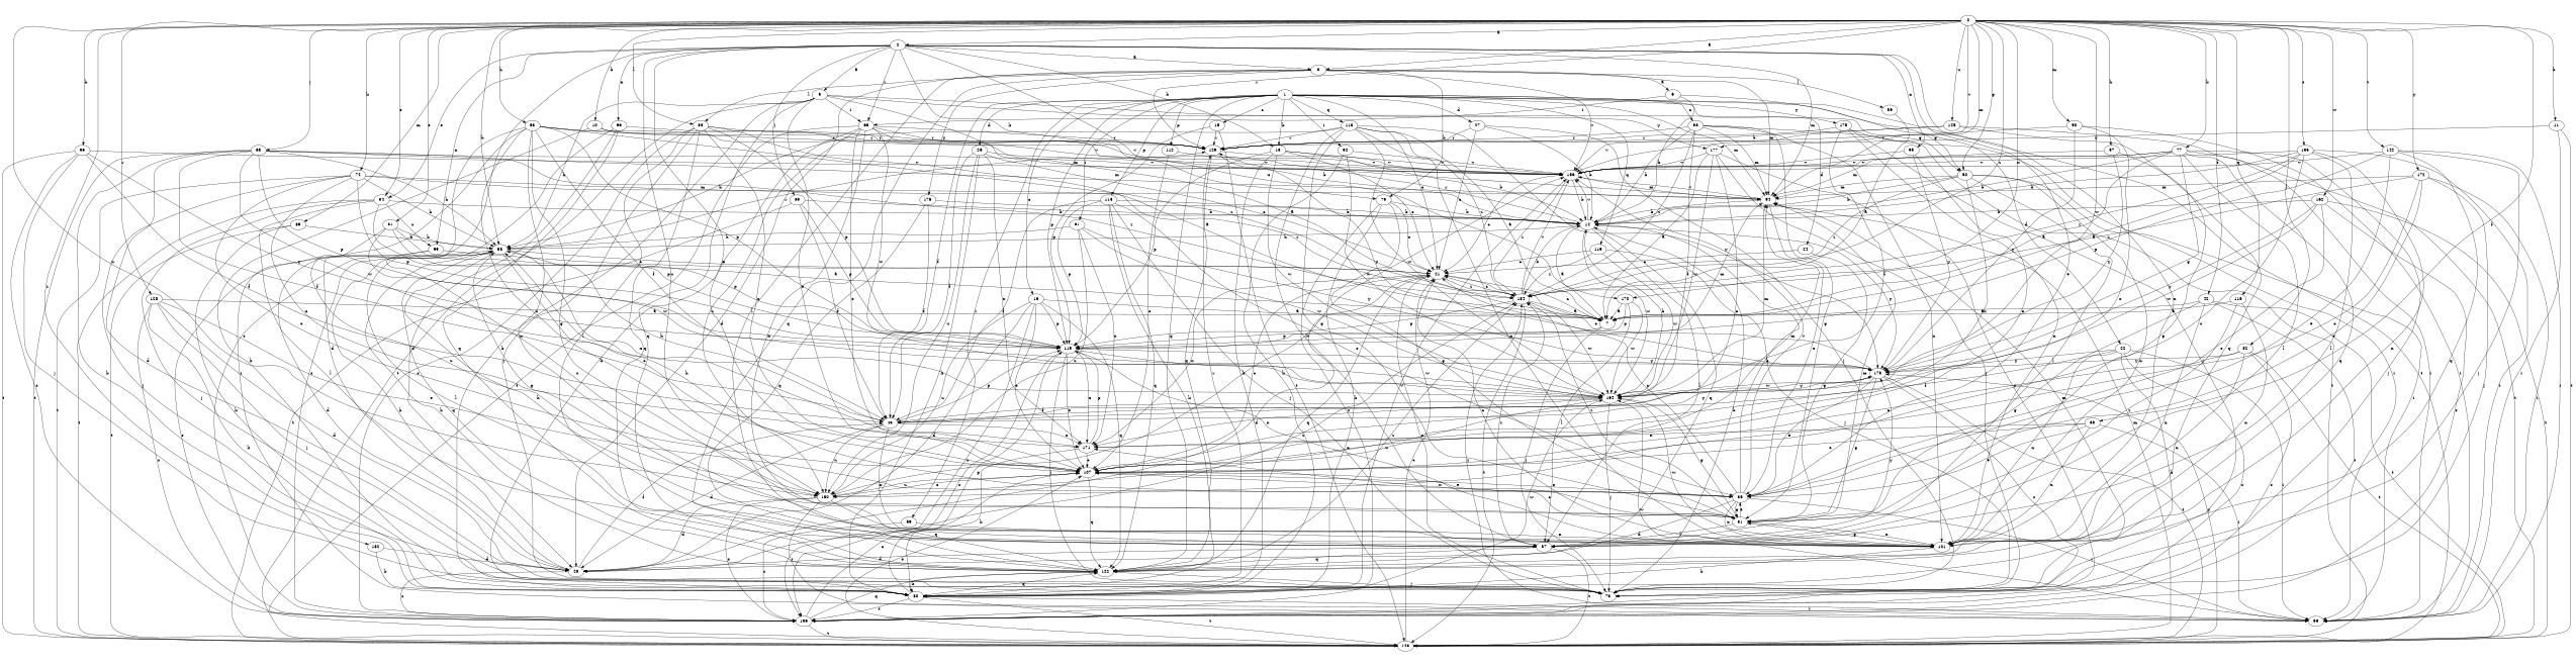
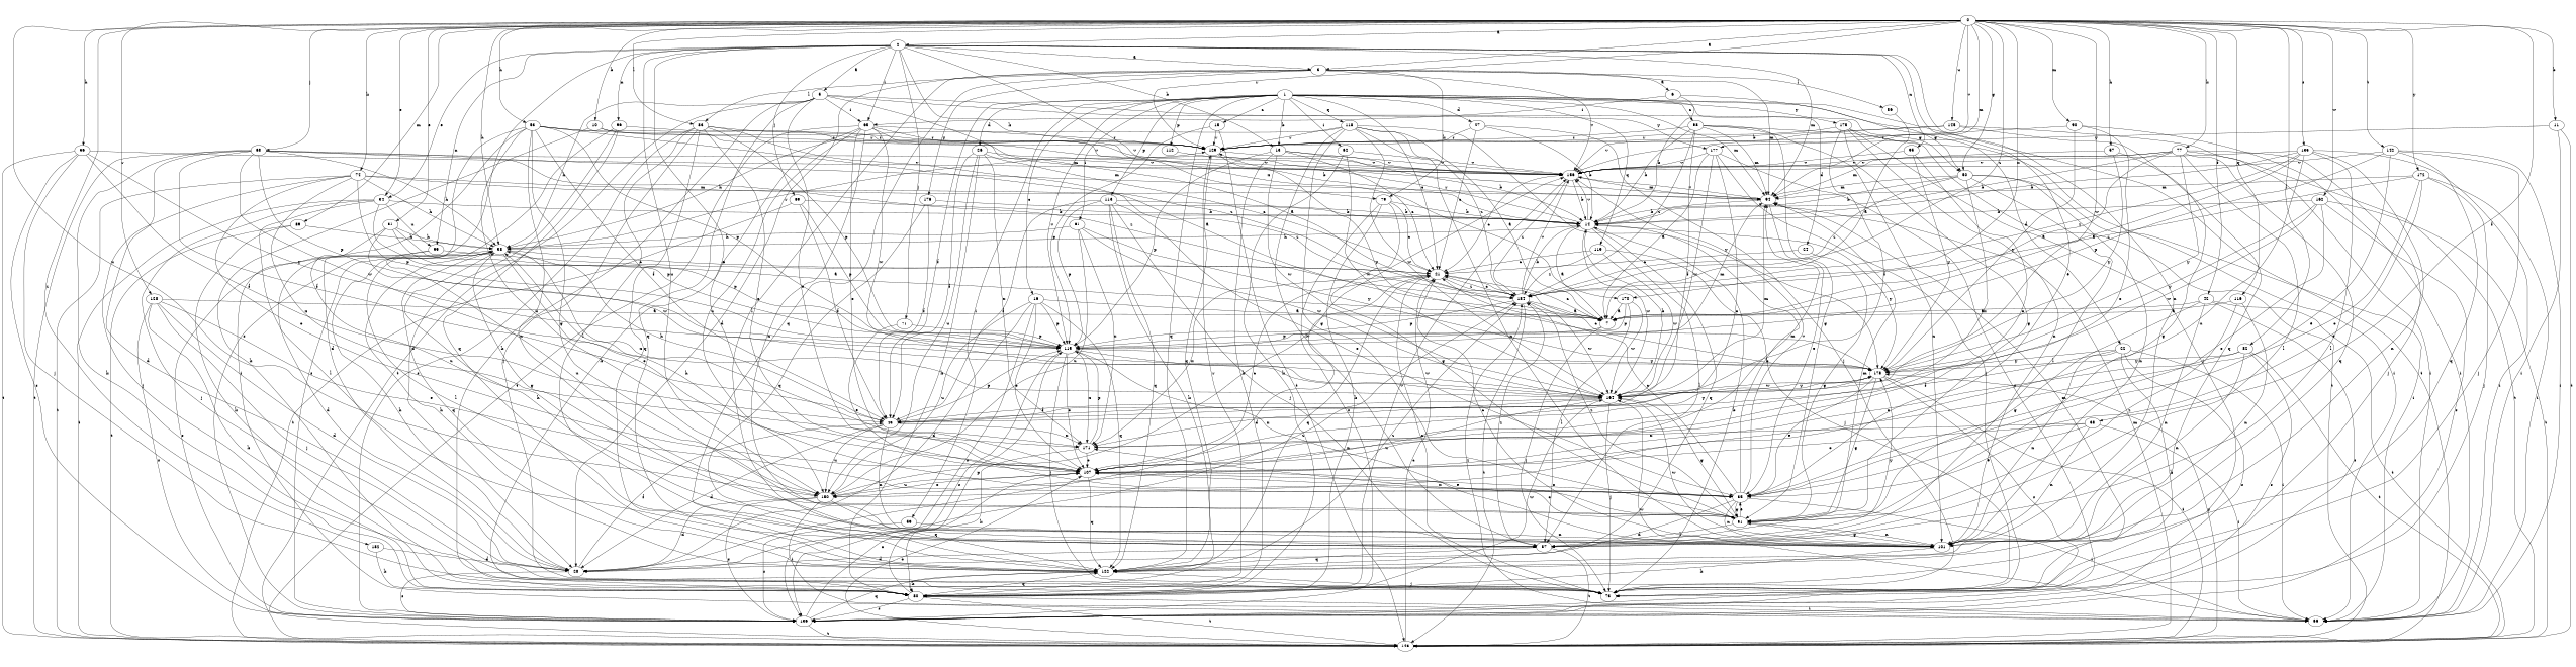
  strict digraph {
    0
    2
    3
    10
    11
    31
    34
    38
    42
    50
    53
    56
    57
    58
    68
    74
    77
    82
    83
    89
    90
    94
    116
    128
    129
    135
    142
    145
    150
    156
    162
    164
    170
    172
    182
    184
    13
    5
    35
    65
    69
+   71
    79
    95
    96
    99
    101
    107
    136
    122
    6
    28
    86
    87
    176
    80
    143
    177
    66
    115
    7
    14
    73
    171
    51
    43
    178
    21
    1
    15
    16
    n72 [label=98]
    22
    24
    26
    27
    59
    61
    62
    112
    113
    118
    119
    175
    0 -> 2 [label=a]
    0 -> 3 [label=a]
    0 -> 10 [label=b]
    0 -> 11 [label=b]
    0 -> 31 [label=e]
    0 -> 34 [label=e]
    0 -> 38 [label=f]
    0 -> 42 [label=f]
    0 -> 50 [label=g]
    0 -> 53 [label=h]
    0 -> 56 [label=h]
    0 -> 57 [label=h]
    0 -> 58 [label=h]
    0 -> 68 [label=j]
    0 -> 74 [label=k]
    0 -> 77 [label=k]
    0 -> 82 [label=l]
    0 -> 83 [label=l]
    0 -> 89 [label=m]
    0 -> 90 [label=m]
    0 -> 94 [label=m]
    0 -> 116 [label=q]
    0 -> 128 [label=r]
    0 -> 129 [label=r]
    0 -> 135 [label=s]
    0 -> 142 [label=t]
    0 -> 145 [label=u]
    0 -> 150 [label=u]
    0 -> 156 [label=v]
    0 -> 162 [label=w]
    0 -> 164 [label=w]
    0 -> 170 [label=x]
    0 -> 172 [label=y]
    0 -> 182 [label=z]
    0 -> 184 [label=z]
    2 -> 3 [label=a]
    2 -> 34 [label=e]
    2 -> 94 [label=m]
    2 -> 150 [label=u]
    2 -> 170 [label=x]
    2 -> 13 [label=b]
    2 -> 5 [label=a]
    2 -> 35 [label=e]
    2 -> 65 [label=i]
    2 -> 69 [label=j]
+   2 -> 71 [label=j]
    2 -> 79 [label=k]
    2 -> 95 [label=n]
    2 -> 96 [label=n]
    2 -> 99 [label=n]
    2 -> 101 [label=n]
    2 -> 107 [label=o]
    2 -> 136 [label=s]
    3 -> 83 [label=l]
    3 -> 94 [label=m]
    3 -> 156 [label=v]
    3 -> 79 [label=k]
    3 -> 122 [label=q]
    3 -> 6 [label=a]
    3 -> 28 [label=d]
    3 -> 86 [label=l]
    3 -> 87 [label=l]
    3 -> 176 [label=y]
    10 -> 129 [label=r]
    10 -> 156 [label=v]
    10 -> 80 [label=k]
    11 -> 143 [label=t]
    11 -> 177 [label=y]
    11 -> 66 [label=i]
    31 -> 58 [label=h]
    31 -> 150 [label=u]
    31 -> 164 [label=w]
    31 -> 115 [label=p]
    31 -> 7 [label=a]
    34 -> 99 [label=u]
    34 -> 87 [label=l]
    34 -> 143 [label=t]
    34 -> 115 [label=p]
    34 -> 14 [label=b]
    34 -> 73 [label=j]
    38 -> 35 [label=e]
    38 -> 101 [label=n]
    38 -> 107 [label=o]
    38 -> 66 [label=i]
    38 -> 171 [label=x]
    42 -> 101 [label=n]
    42 -> 136 [label=s]
    42 -> 143 [label=t]
    42 -> 7 [label=a]
    42 -> 51 [label=g]
    50 -> 94 [label=m]
    50 -> 184 [label=z]
    50 -> 101 [label=n]
    50 -> 87 [label=l]
    50 -> 66 [label=i]
    50 -> 14 [label=b]
    50 -> 171 [label=x]
    53 -> 94 [label=m]
    53 -> 129 [label=r]
    53 -> 150 [label=u]
    53 -> 184 [label=z]
    53 -> 101 [label=n]
    53 -> 28 [label=d]
    53 -> 66 [label=i]
    53 -> 115 [label=p]
    53 -> 51 [label=g]
    53 -> 43 [label=f]
    56 -> 156 [label=v]
    56 -> 136 [label=s]
    56 -> 143 [label=t]
    56 -> 73 [label=j]
    56 -> 43 [label=f]
    56 -> 178 [label=y]
    57 -> 156 [label=v]
    57 -> 51 [label=g]
    57 -> 178 [label=y]
    58 -> 129 [label=r]
    58 -> 107 [label=o]
    58 -> 136 [label=s]
    58 -> 122 [label=q]
    58 -> 87 [label=l]
    58 -> 171 [label=x]
    58 -> 51 [label=g]
    58 -> 21 [label=c]
    68 -> 58 [label=h]
    68 -> 94 [label=m]
    68 -> 156 [label=v]
    68 -> 164 [label=w]
    68 -> 184 [label=z]
    68 -> 28 [label=d]
    68 -> 80 [label=k]
    68 -> 143 [label=t]
    68 -> 115 [label=p]
    68 -> 43 [label=f]
    74 -> 58 [label=h]
    74 -> 94 [label=m]
    74 -> 184 [label=z]
    74 -> 107 [label=o]
    74 -> 143 [label=t]
    74 -> 115 [label=p]
    74 -> 73 [label=j]
    74 -> 171 [label=x]
    77 -> 94 [label=m]
    77 -> 156 [label=v]
    77 -> 122 [label=q]
    77 -> 87 [label=l]
    77 -> 143 [label=t]
    77 -> 7 [label=a]
    77 -> 14 [label=b]
    77 -> 73 [label=j]
-   77 -> 178 [label=g]
+   77 -> 178 [label=y]
    82 -> 101 [label=n]
    82 -> 107 [label=o]
    82 -> 136 [label=s]
    82 -> 143 [label=t]
    82 -> 178 [label=y]
    83 -> 129 [label=r]
    83 -> 107 [label=o]
    83 -> 136 [label=s]
    83 -> 122 [label=q]
    83 -> 87 [label=l]
    83 -> 115 [label=p]
    83 -> 7 [label=a]
    83 -> 73 [label=j]
    89 -> 58 [label=h]
    89 -> 80 [label=k]
    89 -> 143 [label=t]
    90 -> 129 [label=r]
    90 -> 107 [label=o]
    90 -> 66 [label=i]
    90 -> 178 [label=y]
    94 -> 156 [label=v]
    94 -> 35 [label=e]
    94 -> 14 [label=b]
    116 -> 101 [label=n]
    116 -> 7 [label=a]
    116 -> 51 [label=z]
    128 -> 35 [label=e]
    128 -> 136 [label=s]
    128 -> 28 [label=d]
    128 -> 80 [label=k]
    128 -> 7 [label=a]
    128 -> 73 [label=j]
    129 -> 156 [label=v]
    129 -> 122 [label=q]
    129 -> 178 [label=y]
    135 -> 150 [label=u]
    135 -> 156 [label=v]
    135 -> 184 [label=z]
    135 -> 101 [label=n]
    135 -> 87 [label=l]
    135 -> 66 [label=i]
    135 -> 7 [label=a]
    135 -> 14 [label=b]
    142 -> 156 [label=v]
    142 -> 35 [label=e]
    142 -> 122 [label=q]
    142 -> 66 [label=i]
    142 -> 115 [label=p]
    142 -> 73 [label=j]
    145 -> 129 [label=b]
    145 -> 156 [label=v]
    145 -> 122 [label=q]
    145 -> 66 [label=i]
    150 -> 156 [label=v]
    150 -> 107 [label=o]
    150 -> 136 [label=s]
    150 -> 122 [label=q]
    150 -> 28 [label=d]
    150 -> 66 [label=i]
    156 -> 94 [label=m]
    156 -> 184 [label=z]
    156 -> 14 [label=b]
    156 -> 21 [label=c]
    162 -> 164 [label=w]
    162 -> 35 [label=e]
    162 -> 136 [label=s]
    162 -> 143 [label=t]
    162 -> 14 [label=b]
    162 -> 178 [label=y]
    164 -> 94 [label=m]
    164 -> 150 [label=u]
    164 -> 14 [label=b]
    164 -> 73 [label=j]
    164 -> 171 [label=x]
    164 -> 51 [label=g]
    164 -> 43 [label=f]
    164 -> 178 [label=y]
    170 -> 164 [label=w]
    170 -> 87 [label=l]
    170 -> 115 [label=p]
    170 -> 7 [label=a]
    172 -> 94 [label=m]
    172 -> 184 [label=z]
    172 -> 35 [label=e]
    172 -> 107 [label=o]
    172 -> 66 [label=i]
    172 -> 73 [label=j]
    182 -> 28 [label=d]
    182 -> 80 [label=k]
    184 -> 156 [label=v]
    184 -> 164 [label=w]
    184 -> 143 [label=t]
    184 -> 115 [label=p]
    184 -> 7 [label=a]
    184 -> 14 [label=b]
    184 -> 21 [label=c]
    13 -> 156 [label=v]
    13 -> 164 [label=w]
    13 -> 80 [label=k]
    13 -> 115 [label=p]
    13 -> 14 [label=b]
    13 -> 21 [label=c]
    5 -> 50 [label=g]
    5 -> 58 [label=h]
    5 -> 65 [label=i]
    5 -> 107 [label=o]
    5 -> 122 [label=q]
    5 -> 80 [label=k]
    5 -> 143 [label=t]
    5 -> 177 [label=y]
    5 -> 7 [label=a]
    35 -> 58 [label=h]
    35 -> 156 [label=v]
    35 -> 101 [label=n]
    35 -> 107 [label=o]
    35 -> 28 [label=d]
    35 -> 66 [label=i]
    35 -> 14 [label=b]
    35 -> 51 [label=g]
    35 -> 21 [label=c]
    65 -> 129 [label=r]
    65 -> 150 [label=u]
    65 -> 156 [label=v]
    65 -> 164 [label=w]
    65 -> 101 [label=n]
    65 -> 107 [label=o]
    65 -> 80 [label=k]
    65 -> 143 [label=t]
    65 -> 14 [label=b]
    69 -> 143 [label=t]
    69 -> 115 [label=p]
    69 -> 14 [label=b]
    69 -> 43 [label=f]
+   71 -> 35 [label=e]
+   71 -> 115 [label=p]
    79 -> 136 [label=s]
    79 -> 80 [label=k]
    79 -> 14 [label=b]
    79 -> 51 [label=g]
    79 -> 21 [label=c]
    95 -> 156 [label=v]
    95 -> 107 [label=o]
    95 -> 178 [label=y]
    96 -> 129 [label=r]
    96 -> 136 [label=s]
    96 -> 122 [label=q]
    96 -> 28 [label=d]
    99 -> 150 [label=u]
    99 -> 28 [label=d]
    99 -> 21 [label=c]
    101 -> 58 [label=h]
    101 -> 164 [label=w]
    101 -> 80 [label=k]
    101 -> 51 [label=g]
    101 -> 21 [label=c]
    107 -> 94 [label=m]
    107 -> 150 [label=u]
    107 -> 35 [label=e]
    107 -> 122 [label=q]
    107 -> 21 [label=c]
    136 -> 107 [label=o]
    136 -> 122 [label=q]
    136 -> 143 [label=t]
    122 -> 58 [label=h]
    122 -> 184 [label=z]
    122 -> 80 [label=k]
    122 -> 73 [label=j]
    6 -> 50 [label=g]
    6 -> 65 [label=i]
    6 -> 14 [label=b]
    28 -> 58 [label=h]
    28 -> 184 [label=z]
    28 -> 136 [label=s]
    28 -> 43 [label=f]
    86 -> 7 [label=a]
    87 -> 94 [label=m]
    87 -> 184 [label=z]
    87 -> 122 [label=q]
    87 -> 28 [label=d]
    87 -> 143 [label=t]
    87 -> 178 [label=y]
    176 -> 122 [label=q]
    176 -> 14 [label=b]
    176 -> 43 [label=f]
    80 -> 129 [label=r]
    80 -> 156 [label=v]
    80 -> 164 [label=w]
    80 -> 136 [label=s]
    80 -> 122 [label=q]
    80 -> 143 [label=t]
    80 -> 66 [label=i]
    80 -> 115 [label=p]
    143 -> 94 [label=m]
    143 -> 107 [label=o]
    143 -> 178 [label=y]
    143 -> 21 [label=c]
    177 -> 156 [label=v]
    177 -> 164 [label=w]
    177 -> 107 [label=o]
    177 -> 136 [label=s]
    177 -> 7 [label=a]
    177 -> 73 [label=j]
    66 -> 164 [label=w]
    66 -> 184 [label=z]
    115 -> 94 [label=m]
    115 -> 164 [label=w]
    115 -> 101 [label=n]
    115 -> 107 [label=o]
    115 -> 136 [label=s]
    115 -> 73 [label=j]
    115 -> 171 [label=x]
    115 -> 178 [label=y]
    7 -> 115 [label=p]
    7 -> 73 [label=j]
    7 -> 21 [label=c]
    14 -> 58 [label=h]
    14 -> 129 [label=r]
    14 -> 156 [label=v]
    14 -> 164 [label=w]
    14 -> 122 [label=q]
    14 -> 87 [label=l]
    14 -> 7 [label=a]
    14 -> 178 [label=y]
    73 -> 94 [label=m]
    73 -> 14 [label=b]
    73 -> 21 [label=c]
    171 -> 107 [label=o]
    171 -> 80 [label=k]
    171 -> 115 [label=p]
    51 -> 184 [label=z]
    51 -> 35 [label=e]
    51 -> 101 [label=n]
    51 -> 107 [label=o]
    51 -> 87 [label=l]
    51 -> 171 [label=x]
    43 -> 58 [label=h]
    43 -> 150 [label=u]
    43 -> 101 [label=n]
    43 -> 28 [label=d]
    43 -> 115 [label=p]
    43 -> 171 [label=x]
    43 -> 178 [label=y]
    178 -> 164 [label=w]
    178 -> 35 [label=e]
    178 -> 136 [label=s]
    178 -> 143 [label=t]
    178 -> 51 [label=g]
    178 -> 21 [label=c]
    21 -> 184 [label=z]
    21 -> 122 [label=q]
    21 -> 28 [label=d]
    21 -> 171 [label=x]
    1 -> 94 [label=m]
    1 -> 13 [label=b]
    1 -> 122 [label=q]
    1 -> 143 [label=t]
-   1 -> 115 [label=p]
+   1 -> 115 [label=v]
    1 -> 43 [label=f]
    1 -> 21 [label=c]
    1 -> 15 [label=c]
    1 -> 16 [label=c]
    1 -> n72 [label=c]
    1 -> 22 [label=d]
    1 -> 24 [label=d]
    1 -> 26 [label=d]
    1 -> 27 [label=d]
    1 -> 59 [label=i]
    1 -> 61 [label=i]
    1 -> 62 [label=i]
    1 -> 112 [label=p]
    1 -> 113 [label=p]
    1 -> 118 [label=q]
    1 -> 119 [label=q]
    1 -> 175 [label=y]
    15 -> 129 [label=r]
    15 -> 143 [label=t]
    15 -> 115 [label=p]
    16 -> 150 [label=u]
    16 -> 107 [label=o]
    16 -> 136 [label=s]
    16 -> 122 [label=q]
    16 -> 28 [label=d]
    16 -> 115 [label=p]
    16 -> 7 [label=a]
    n72 -> 94 [label=m]
    n72 -> 129 [label=r]
    n72 -> 184 [label=z]
    n72 -> 101 [label=n]
    n72 -> 66 [label=i]
    n72 -> 14 [label=b]
    n72 -> 51 [label=g]
    n72 -> 43 [label=f]
    22 -> 101 [label=n]
    22 -> 136 [label=s]
    22 -> 80 [label=k]
    22 -> 66 [label=i]
    22 -> 43 [label=f]
    22 -> 178 [label=y]
    24 -> 51 [label=g]
    24 -> 21 [label=c]
    26 -> 150 [label=u]
    26 -> 156 [label=v]
    26 -> 80 [label=k]
    26 -> 171 [label=x]
    26 -> 43 [label=f]
    26 -> 21 [label=c]
    27 -> 129 [label=r]
    27 -> 14 [label=b]
    27 -> 73 [label=j]
    27 -> 21 [label=c]
    59 -> 101 [label=n]
    59 -> 136 [label=s]
    61 -> 58 [label=h]
    61 -> 150 [label=u]
    61 -> 164 [label=w]
    61 -> 171 [label=x]
    61 -> 178 [label=y]
    62 -> 156 [label=v]
    62 -> 164 [label=w]
    62 -> 80 [label=k]
    112 -> 156 [label=v]
-   112 -> 107 [label=o]
    113 -> 35 [label=e]
    113 -> 122 [label=q]
    113 -> 80 [label=k]
    113 -> 115 [label=p]
    113 -> 14 [label=b]
    113 -> 73 [label=j]
    113 -> 43 [label=f]
    118 -> 58 [label=h]
    118 -> 129 [label=r]
    118 -> 164 [label=w]
    118 -> 184 [label=z]
    118 -> 101 [label=n]
    118 -> 87 [label=l]
    118 -> 7 [label=a]
    118 -> 51 [label=g]
    118 -> 178 [label=y]
    119 -> 164 [label=w]
    119 -> 184 [label=z]
    119 -> 73 [label=j]
    119 -> 21 [label=c]
    175 -> 129 [label=r]
    175 -> 101 [label=n]
    175 -> 143 [label=t]
    175 -> 73 [label=j]
+   175 -> 51 [label=g]
    175 -> 43 [label=f]
  }
